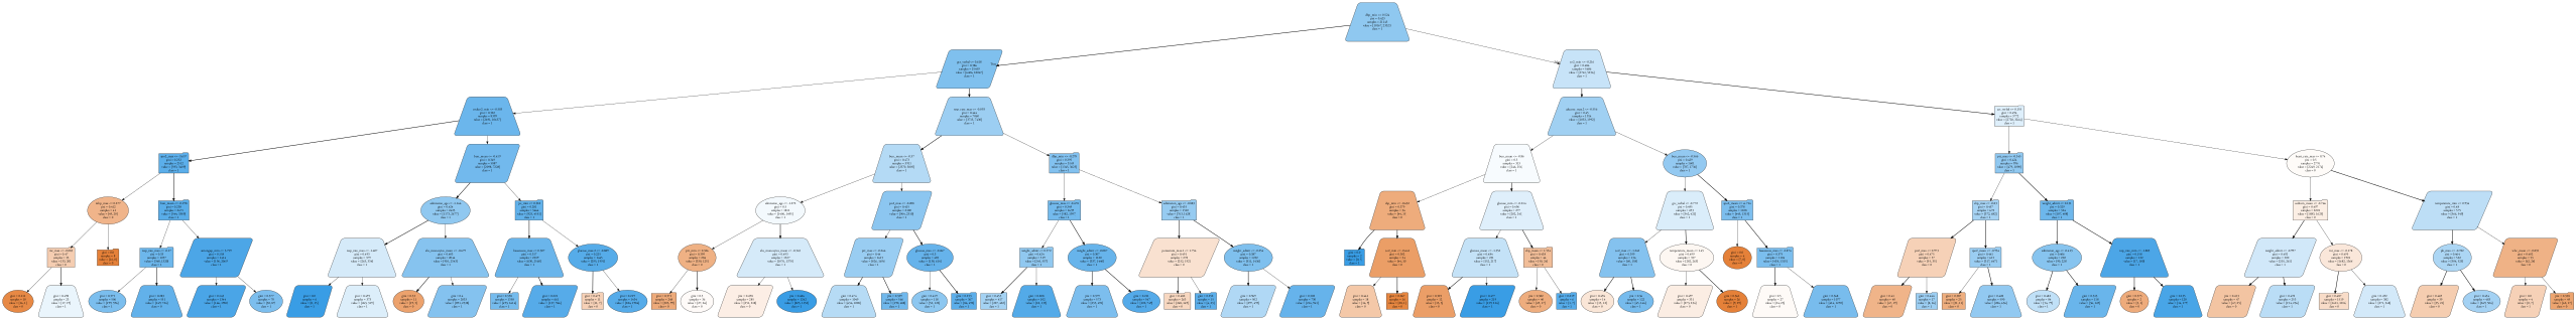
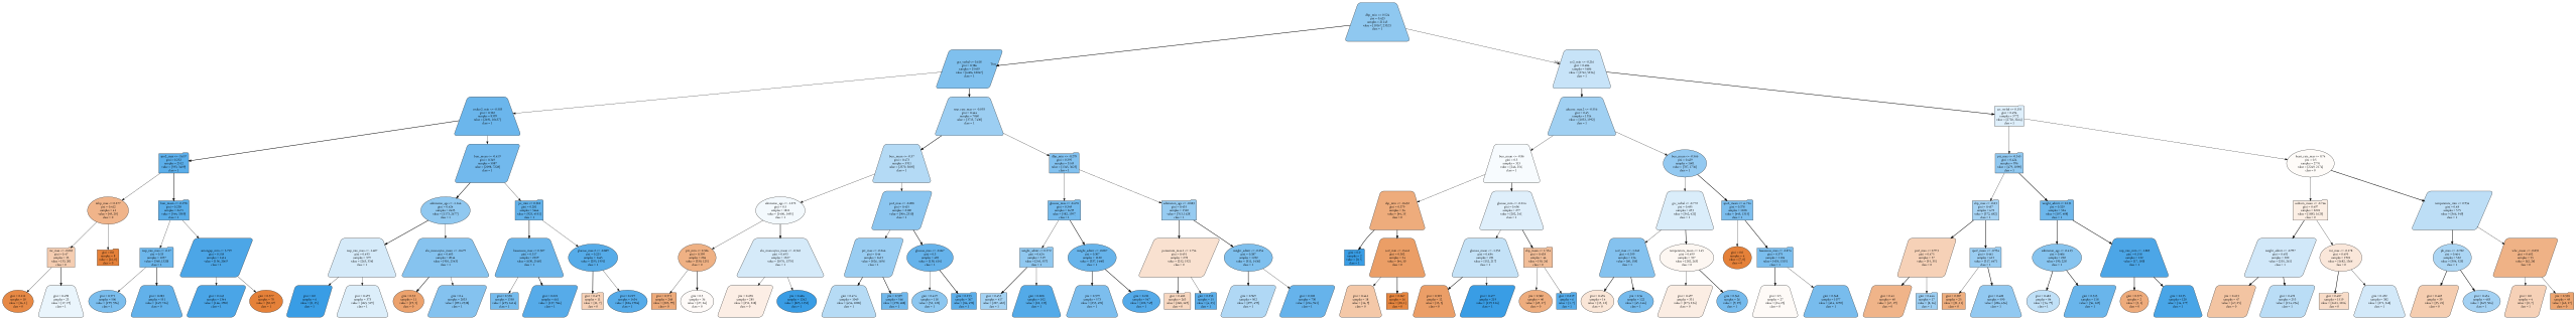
  digraph {
    fontname="EB Garamond"
    node [color=black fillcolor="#399de5" fontname="EB Garamond" shape=folder style="filled, rounded"]
    edge [fontname="EB Garamond" style=bold]
    n1 [fillcolor="#8fc8f0" label="dbp_min <= 0.524\ngini = 0.423\nsamples = 21145\nvalue = [10167, 23323]\nclass = 1" shape=trapezium]
    n2 [fillcolor="#7fc0ee" label="gcs_verbal <= 0.618\ngini = 0.386\nsamples = 15459\nvalue = [6406, 18067]\nclass = 1" shape=parallelogram]
    n3 [fillcolor="#c7e3f8" label="po2_min <= -0.216\ngini = 0.486\nsamples = 5686\nvalue = [3761, 5256]\nclass = 1" shape=trapezium]
    n4 [fillcolor="#6bb6ec" label="totalco2_min <= -0.503\ngini = 0.322\nsamples = 8399\nvalue = [2691, 10637]\nclass = 1" shape=trapezium]
    n5 [fillcolor="#9ccef2" label="resp_rate_max <= -0.093\ngini = 0.444\nsamples = 7060\nvalue = [3715, 7430]\nclass = 1" shape=trapezium]
    n6 [fillcolor="#a0d0f2" label="glucose_max.2 <= -0.556\ngini = 0.45\nsamples = 1914\nvalue = [1033, 1992]\nclass = 1" shape=trapezium]
    n7 [fillcolor="#deeffb" label="gcs_verbal <= 0.155\ngini = 0.496\nsamples = 3772\nvalue = [2728, 3264]\nclass = 1"]
    n8 [fillcolor="#5baeea" label="spo2_max <= -3.657\ngini = 0.252\nsamples = 2512\nvalue = [593, 3409]\nclass = 1"]
    n9 [fillcolor="#72b9ed" label="bun_mean <= -0.419\ngini = 0.349\nsamples = 5887\nvalue = [2098, 7228]\nclass = 1" shape=parallelogram]
    n10 [fillcolor="#b4daf5" label="bun_mean <= -0.37\ngini = 0.473\nsamples = 3911\nvalue = [2370, 3805]\nclass = 1" shape=trapezium]
    n11 [fillcolor="#82c1ef" label="dbp_min <= -0.278\ngini = 0.395\nsamples = 3149\nvalue = [1345, 3625]\nclass = 1"]
    n12 [fillcolor="#f0b48a" label="mbp_max <= 0.277\ngini = 0.412\nsamples = 41\nvalue = [49, 20]\nclass = 0" shape=ellipse]
    n13 [fillcolor="#59ade9" label="bun_mean <= -0.198\ngini = 0.238\nsamples = 2471\nvalue = [544, 3389]\nclass = 1"]
    n14 [fillcolor="#90c8f0" label="admission_age <= -1.146\ngini = 0.424\nsamples = 2423\nvalue = [1173, 2677]\nclass = 1" shape=ellipse]
    n15 [fillcolor="#61b1ea" label="gcs_min <= 0.318\ngini = 0.281\nsamples = 3464\nvalue = [925, 4551]\nclass = 1"]
    n16 [fillcolor="#f5cdb1" label="inr_max <= -0.083\ngini = 0.47\nsamples = 33\nvalue = [33, 20]\nclass = 0"]
    n17 [fillcolor="#e58139" label="gini = 0.0\nsamples = 8\nvalue = [16, 0]\nclass = 0"]
    n18 [fillcolor="#6db7ec" label="resp_rate_max <= -0.17\ngini = 0.33\nsamples = 1057\nvalue = [348, 1320]\nclass = 1"]
    n19 [fillcolor="#4ca6e7" label="aniongap_min <= 3.759\ngini = 0.158\nsamples = 1414\nvalue = [196, 2069]\nclass = 1" shape=parallelogram]
    n20 [fillcolor="#e78945" label="gini = 0.111\nsamples = 10\nvalue = [16, 1]\nclass = 0" shape=ellipse]
    n21 [fillcolor="#eaf5fc" label="gini = 0.498\nsamples = 23\nvalue = [17, 19]\nclass = 1" shape=trapezium]
    n22 [fillcolor="#7bbeee" label="gini = 0.375\nsamples = 506\nvalue = [199, 596]\nclass = 1" shape=ellipse]
    n23 [fillcolor="#62b1ea" label="gini = 0.283\nsamples = 551\nvalue = [149, 724]\nclass = 0" shape=trapezium]
    n24 [fillcolor="#4aa5e7" label="gini = 0.143\nsamples = 1344\nvalue = [166, 1980]\nclass = 1" shape=parallelogram]
-   n25 [fillcolor="#7cbeee" label="gini = 0.377\nsamples = 70\nvalue = [30, 89]\nclass = 1" shape=ellipse]
+   n25 [fillcolor="#e58139" label="gini = 0.377\nsamples = 70\nvalue = [30, 89]\nclass = 1" shape=ellipse]
    n26 [fillcolor="#d5eaf9" label="resp_rate_max <= -1.607\ngini = 0.493\nsamples = 379\nvalue = [263, 334]\nclass = 1" shape=trapezium]
    n27 [fillcolor="#86c3ef" label="abs_monocytes_mean <= -0.679\ngini = 0.403\nsamples = 2044\nvalue = [910, 2343]\nclass = 1" shape=trapezium]
    n28 [fillcolor="#6ab5eb" label="baseexcess_max <= 0.307\ngini = 0.317\nsamples = 2019\nvalue = [630, 2560]\nclass = 1" shape=trapezium]
    n29 [fillcolor="#56ace9" label="glucose_max.2 <= -0.889\ngini = 0.225\nsamples = 1445\nvalue = [295, 1991]\nclass = 1" shape=ellipse]
    n30 [label="gini = 0.0\nsamples = 6\nvalue = [0, 15]\nclass = 1" shape=parallelogram]
    n31 [fillcolor="#dceefa" label="gini = 0.495\nsamples = 373\nvalue = [263, 319]\nclass = 1" shape=trapezium]
    n32 [fillcolor="#eca26d" label="gini = 0.33\nsamples = 11\nvalue = [19, 5]\nclass = 0" shape=ellipse]
    n33 [fillcolor="#84c2ef" label="gini = 0.4\nsamples = 2033\nvalue = [891, 2338]\nclass = 1" shape=parallelogram]
    n34 [fillcolor="#75bbed" label="gini = 0.358\nsamples = 1358\nvalue = [493, 1614]\nclass = 1"]
    n35 [fillcolor="#56abe9" label="gini = 0.221\nsamples = 661\nvalue = [137, 946]\nclass = 1" shape=parallelogram]
    n36 [fillcolor="#f6d1b7" label="gini = 0.475\nsamples = 11\nvalue = [11, 7]\nclass = 0"]
    n37 [fillcolor="#55abe9" label="gini = 0.219\nsamples = 1434\nvalue = [284, 1984]\nclass = 1" shape=ellipse]
    n38 [fillcolor="#f3f9fd" label="admission_age <= -1.272\ngini = 0.5\nsamples = 1811\nvalue = [1406, 1495]\nclass = 1" shape=ellipse]
    n39 [fillcolor="#8cc6f0" label="po2_max <= -0.208\ngini = 0.415\nsamples = 2100\nvalue = [964, 2310]\nclass = 1" shape=parallelogram]
    n40 [fillcolor="#73baed" label="glucose_max <= -0.478\ngini = 0.349\nsamples = 1639\nvalue = [582, 1997]\nclass = 1"]
    n41 [fillcolor="#96cbf1" label="admission_age <= -0.883\ngini = 0.435\nsamples = 1510\nvalue = [763, 1628]\nclass = 1"]
    n42 [fillcolor="#efb184" label="ptt_min <= 0.326\ngini = 0.399\nsamples = 284\nvalue = [330, 125]\nclass = 0" shape=ellipse]
    n43 [fillcolor="#d5eaf9" label="abs_monocytes_mean <= -0.365\ngini = 0.493\nsamples = 1527\nvalue = [1076, 1370]\nclass = 1" shape=trapezium]
    n44 [fillcolor="#99cdf2" label="ptt_max <= -0.246\ngini = 0.44\nsamples = 1615\nvalue = [826, 1696]\nclass = 1" shape=parallelogram]
    n45 [fillcolor="#66b3eb" label="glucose_max <= -0.267\ngini = 0.3\nsamples = 485\nvalue = [138, 614]\nclass = 1" shape=ellipse]
    n46 [fillcolor="#edaa7a" label="gini = 0.371\nsamples = 248\nvalue = [303, 99]\nclass = 0"]
    n47 [fillcolor="#fefaf8" label="gini = 0.5\nsamples = 36\nvalue = [27, 26]\nclass = 0" shape=ellipse]
    n48 [fillcolor="#fceee5" label="gini = 0.498\nsamples = 285\nvalue = [251, 218]\nclass = 0" shape=parallelogram]
    n49 [label="gini = 0.486\nsamples = 1242\nvalue = [825, 1152]\nclass = 1" shape=ellipse]
    n50 [fillcolor="#b6dbf5" label="gini = 0.474\nsamples = 1049\nvalue = [636, 1008]\nclass = 1" shape=trapezium]
    n51 [fillcolor="#70b8ec" label="gini = 0.339\nsamples = 566\nvalue = [190, 688]\nclass = 1"]
    n52 [fillcolor="#8dc7f0" label="gini = 0.419\nsamples = 118\nvalue = [52, 122]\nclass = 1" shape=ellipse]
    n53 [fillcolor="#5caeea" label="gini = 0.253\nsamples = 367\nvalue = [86, 492]\nclass = 1"]
    n54 [fillcolor="#90c8f0" label="weight_admit <= 0.572\ngini = 0.424\nsamples = 519\nvalue = [245, 557]\nclass = 1"]
    n55 [fillcolor="#67b4eb" label="weight_admit <= -0.087\ngini = 0.307\nsamples = 1120\nvalue = [337, 1440]\nclass = 1" shape=ellipse]
    n56 [fillcolor="#f9e1d0" label="potassium_max.1 <= 1.756\ngini = 0.491\nsamples = 278\nvalue = [252, 192]\nclass = 0" shape=parallelogram]
    n57 [fillcolor="#7fc0ee" label="weight_admit <= -0.254\ngini = 0.387\nsamples = 1232\nvalue = [511, 1436]\nclass = 1" shape=ellipse]
    n58 [fillcolor="#a4d2f3" label="gini = 0.455\nsamples = 417\nvalue = [227, 422]\nclass = 1"]
    n59 [fillcolor="#53aae8" label="gini = 0.208\nsamples = 102\nvalue = [18, 135]\nclass = 1" shape=trapezium]
    n60 [fillcolor="#7cbeee" label="gini = 0.379\nsamples = 573\nvalue = [235, 691]\nclass = 1" shape=trapezium]
    n61 [fillcolor="#54aae9" label="gini = 0.211\nsamples = 547\nvalue = [102, 749]\nclass = 1" shape=ellipse]
    n62 [fillcolor="#f7d7c0" label="gini = 0.482\nsamples = 263\nvalue = [248, 169]\nclass = 0"]
    n63 [fillcolor="#5baeea" label="gini = 0.252\nsamples = 15\nvalue = [4, 23]\nclass = 1"]
    n64 [fillcolor="#b0d8f5" label="gini = 0.969\nsamples = 502\nvalue = [297, 495]\nclass = 1" shape=parallelogram]
    n65 [fillcolor="#66b3eb" label="gini = 0.302\nsamples = 730\nvalue = [214, 941]\nclass = 1" shape=parallelogram]
    n66 [fillcolor="#f7fbfe" label="bun_mean <= -0.86\ngini = 0.5\nsamples = 313\nvalue = [246, 256]\nclass = 1" shape=trapezium]
    n67 [fillcolor="#93c9f1" label="bun_mean <= -0.566\ngini = 0.429\nsamples = 1601\nvalue = [787, 1736]\nclass = 1" shape=ellipse]
    n68 [fillcolor="#90c8f0" label="ptt_max <= -0.345\ngini = 0.424\nsamples = 996\nvalue = [479, 1090]\nclass = 1"]
    n69 [fillcolor="#fefbf8" label="heart_rate_max <= 0.74\ngini = 0.5\nsamples = 2776\nvalue = [2249, 2174]\nclass = 0" shape=ellipse]
    n70 [fillcolor="#eeac7c" label="sbp_min <= -0.632\ngini = 0.379\nsamples = 36\nvalue = [44, 15]\nclass = 0" shape=trapezium]
    n71 [fillcolor="#dfeffb" label="glucose_min <= -0.214\ngini = 0.496\nsamples = 277\nvalue = [202, 241]\nclass = 1" shape=trapezium]
    n72 [fillcolor="#daedfa" label="gcs_verbal <= -0.772\ngini = 0.495\nsamples = 493\nvalue = [342, 421]\nclass = 1" shape=trapezium]
    n73 [fillcolor="#7cbeee" label="spo2_mean <= -6.714\ngini = 0.378\nsamples = 1108\nvalue = [445, 1315]\nclass = 1"]
    n74 [label="gini = 0.0\nsamples = 2\nvalue = [0, 5]\nclass = 1"]
    n75 [fillcolor="#eb9e66" label="po2_min <= -0.641\ngini = 0.302\nsamples = 34\nvalue = [44, 10]\nclass = 0" shape=trapezium]
    n76 [fillcolor="#c4e2f7" label="glucose_mean <= -1.352\ngini = 0.484\nsamples = 231\nvalue = [152, 217]\nclass = 1" shape=trapezium]
    n77 [fillcolor="#f1bd98" label="sbp_mean <= 1.554\ngini = 0.438\nsamples = 46\nvalue = [50, 24]\nclass = 0"]
    n78 [fillcolor="#f4c8a8" label="gini = 0.461\nsamples = 18\nvalue = [16, 9]\nclass = 0" shape=trapezium]
    n79 [fillcolor="#e68640" label="gini = 0.067\nsamples = 16\nvalue = [28, 1]\nclass = 0"]
    n80 [fillcolor="#eb9e67" label="gini = 0.305\nsamples = 12\nvalue = [13, 3]\nclass = 0" shape=trapezium]
    n81 [label="gini = 0.477\nsamples = 219\nvalue = [139, 214]\nclass = 1" shape=parallelogram]
    n82 [fillcolor="#eead7e" label="gini = 0.382\nsamples = 40\nvalue = [49, 17]\nclass = 0" shape=ellipse]
    n83 [fillcolor="#55abe9" label="gini = 0.219\nsamples = 6\nvalue = [1, 7]\nclass = 1"]
    n84 [fillcolor="#84c2ef" label="po2_max <= -1.242\ngini = 0.399\nsamples = 136\nvalue = [60, 158]\nclass = 1" shape=trapezium]
    n85 [fillcolor="#fdf7f2" label="temperature_mean <= 1.45\ngini = 0.499\nsamples = 357\nvalue = [282, 263]\nclass = 0" shape=ellipse]
    n86 [fillcolor="#e58139" label="gini = 0.0\nsamples = 4\nvalue = [7, 0]\nclass = 0" shape=ellipse]
    n87 [fillcolor="#7bbeee" label="baseexcess_max <= -2.874\ngini = 0.375\nsamples = 1104\nvalue = [438, 1315]\nclass = 1"]
    n88 [fillcolor="#fae6d7" label="gini = 0.494\nsamples = 14\nvalue = [15, 12]\nclass = 0" shape=ellipse]
    n89 [fillcolor="#76bbed" label="gini = 0.36\nsamples = 122\nvalue = [45, 146]\nclass = 1" shape=ellipse]
    n90 [fillcolor="#fbede3" label="gini = 0.497\nsamples = 331\nvalue = [273, 234]\nclass = 0" shape=parallelogram]
-   n91 [fillcolor="#e58139" label="gini = 0.361\nsamples = 26\nvalue = [9, 29]\nclass = 1" shape=ellipse]
+   n91 [fillcolor="#76bbed" label="gini = 0.361\nsamples = 26\nvalue = [9, 29]\nclass = 1" shape=ellipse]
    n92 [fillcolor="#fefaf7" label="gini = 0.5\nsamples = 27\nvalue = [24, 23]\nclass = 0" shape=trapezium]
    n93 [fillcolor="#78bced" label="gini = 0.368\nsamples = 1077\nvalue = [414, 1292]\nclass = 1" shape=trapezium]
    n94 [fillcolor="#a5d2f3" label="sbp_max <= -0.83\ngini = 0.457\nsamples = 672\nvalue = [372, 682]\nclass = 1"]
    n95 [fillcolor="#6db7ec" label="weight_admit <= 0.131\ngini = 0.329\nsamples = 324\nvalue = [107, 408]\nclass = 1"]
    n96 [fillcolor="#fbeee4" label="sodium_mean <= -0.766\ngini = 0.497\nsamples = 2201\nvalue = [1883, 1625]\nclass = 0"]
    n97 [fillcolor="#bddef6" label="temperature_min <= 0.934\ngini = 0.48\nsamples = 575\nvalue = [366, 549]\nclass = 1" shape=parallelogram]
    n98 [fillcolor="#f6d1b7" label="po2_max <= 0.973\ngini = 0.475\nsamples = 57\nvalue = [55, 35]\nclass = 0" shape=parallelogram]
    n99 [fillcolor="#9acdf2" label="spo2_mean <= -0.934\ngini = 0.441\nsamples = 615\nvalue = [317, 647]\nclass = 1"]
    n100 [fillcolor="#87c4ef" label="admission_age <= -0.413\ngini = 0.406\nsamples = 202\nvalue = [90, 228]\nclass = 1" shape=ellipse]
    n101 [fillcolor="#4ca6e7" label="resp_rate_min <= -1.885\ngini = 0.158\nsamples = 122\nvalue = [17, 180]\nclass = 1" shape=trapezium]
    n102 [fillcolor="#f0b489" label="gini = 0.41\nsamples = 40\nvalue = [47, 19]\nclass = 0" shape=parallelogram]
    n103 [fillcolor="#9ccef2" label="gini = 0.444\nsamples = 17\nvalue = [8, 16]\nclass = 1"]
    n104 [fillcolor="#eeae7f" label="gini = 0.387\nsamples = 25\nvalue = [31, 11]\nclass = 0"]
    n105 [fillcolor="#92c9f1" label="gini = 0.428\nsamples = 590\nvalue = [286, 636]\nclass = 1" shape=trapezium]
    n106 [fillcolor="#c0e0f7" label="gini = 0.482\nsamples = 84\nvalue = [54, 79]\nclass = 1" shape=ellipse]
    n107 [fillcolor="#69b5eb" label="gini = 0.313\nsamples = 118\nvalue = [36, 149]\nclass = 1" shape=parallelogram]
    n108 [fillcolor="#eeab7b" label="gini = 0.375\nsamples = 2\nvalue = [3, 1]\nclass = 0" shape=ellipse]
    n109 [fillcolor="#48a5e7" label="gini = 0.135\nsamples = 120\nvalue = [14, 179]\nclass = 1" shape=trapezium]
    n110 [fillcolor="#d1e8f9" label="weight_admit <= -0.997\ngini = 0.492\nsamples = 300\nvalue = [201, 261]\nclass = 1" shape=parallelogram]
    n111 [fillcolor="#fae7da" label="inr_max <= -0.178\ngini = 0.495\nsamples = 1901\nvalue = [1682, 1364]\nclass = 0" shape=ellipse]
    n112 [fillcolor="#acd6f4" label="ph_max <= -0.782\ngini = 0.464\nsamples = 522\nvalue = [304, 525]\nclass = 1" shape=ellipse]
    n113 [fillcolor="#efb286" label="wbc_mean <= -0.835\ngini = 0.402\nsamples = 53\nvalue = [62, 24]\nclass = 0" shape=parallelogram]
    n114 [fillcolor="#f3c4a2" label="gini = 0.453\nsamples = 47\nvalue = [47, 25]\nclass = 0" shape=parallelogram]
    n115 [fillcolor="#baddf6" label="gini = 0.478\nsamples = 253\nvalue = [154, 236]\nclass = 1" shape=parallelogram]
    n116 [fillcolor="#f8dcc8" label="gini = 0.487\nsamples = 1519\nvalue = [1411, 1016]\nclass = 0"]
    n117 [fillcolor="#d3e9f9" label="gini = 0.492\nsamples = 382\nvalue = [271, 348]\nclass = 1" shape=trapezium]
    n118 [fillcolor="#f5cdb0" label="gini = 0.469\nsamples = 39\nvalue = [35, 21]\nclass = 0" shape=parallelogram]
    n119 [fillcolor="#a3d1f3" label="gini = 0.454\nsamples = 483\nvalue = [269, 504]\nclass = 1" shape=ellipse]
    n120 [fillcolor="#f6d1b7" label="gini = 0.0\nsamples = 4\nvalue = [0, 7]\nclass = 1" shape=parallelogram]
    n121 [fillcolor="#eca46f" label="gini = 0.338\nsamples = 49\nvalue = [62, 17]\nclass = 0"]
    n1 -> n2 [headlabel=True labelangle=45 labeldistance=2.5]
    n1 -> n3 [headlabel=False labelangle=-45 labeldistance=2.5 style=solid]
    n2 -> n4 [style=solid]
    n2 -> n5
    n3 -> n6
    n3 -> n7
    n4 -> n8
    n4 -> n9 [style=solid]
    n5 -> n10
    n5 -> n11 [style=solid]
    n6 -> n66 [style=solid]
    n6 -> n67 [style=solid]
    n7 -> n68 [style=solid]
    n7 -> n69 [style=solid]
    n8 -> n12 [style=solid]
    n8 -> n13
    n9 -> n14
    n9 -> n15 [style=solid]
    n10 -> n38 [style=solid]
    n10 -> n39 [style=solid]
    n11 -> n40 [style=solid]
    n11 -> n41 [style=solid]
    n12 -> n16 [style=solid]
    n12 -> n17 [style=solid]
    n13 -> n18 [style=solid]
    n13 -> n19 [style=solid]
    n14 -> n26
    n14 -> n27 [style=solid]
    n15 -> n28
    n15 -> n29 [style=solid]
    n16 -> n20 [style=solid]
    n16 -> n21
    n18 -> n22 [style=solid]
    n18 -> n23
    n19 -> n24 [style=solid]
    n19 -> n25 [style=solid]
    n26 -> n30 [style=solid]
    n26 -> n31 [style=solid]
    n27 -> n32
    n27 -> n33 [style=solid]
    n28 -> n34 [style=solid]
    n28 -> n35
    n29 -> n36
    n29 -> n37 [style=solid]
    n38 -> n42 [style=solid]
    n38 -> n43
    n39 -> n44 [style=solid]
    n39 -> n45
    n40 -> n54 [style=solid]
    n40 -> n55
    n41 -> n56
    n41 -> n57
    n42 -> n46 [style=solid]
    n42 -> n47
    n43 -> n48 [style=solid]
    n43 -> n49 [style=solid]
    n44 -> n50
    n44 -> n51
    n45 -> n52 [style=solid]
    n45 -> n53
    n54 -> n58
    n54 -> n59 [style=solid]
    n55 -> n60
    n55 -> n61
    n56 -> n62
    n56 -> n63 [style=solid]
    n57 -> n64
    n57 -> n65 [style=solid]
    n66 -> n70 [style=solid]
    n66 -> n71
    n67 -> n72 [style=solid]
    n67 -> n73
    n68 -> n94 [style=solid]
    n68 -> n95
    n69 -> n96 [style=solid]
    n69 -> n97
    n70 -> n74
    n70 -> n75
    n71 -> n76 [style=solid]
    n71 -> n77
    n72 -> n84 [style=solid]
    n72 -> n85
    n73 -> n86 [style=solid]
    n73 -> n87
    n75 -> n78 [style=solid]
    n75 -> n79
    n76 -> n80
    n76 -> n81 [style=solid]
    n77 -> n82 [style=solid]
    n77 -> n83 [style=solid]
    n84 -> n88
    n84 -> n89
    n85 -> n90 [style=solid]
    n85 -> n91
    n87 -> n92
    n87 -> n93 [style=solid]
    n94 -> n98
    n94 -> n99
    n95 -> n100
    n95 -> n101
    n96 -> n110
    n96 -> n111 [style=solid]
    n97 -> n112
    n97 -> n113 [style=solid]
    n98 -> n102
    n98 -> n103 [style=solid]
    n99 -> n104 [style=solid]
    n99 -> n105
    n100 -> n106
    n100 -> n107
    n101 -> n108
    n101 -> n109
    n110 -> n114
    n110 -> n115
    n111 -> n116
    n111 -> n117 [style=solid]
    n112 -> n118
    n112 -> n119
    n113 -> n120 [style=solid]
    n113 -> n121 [style=solid]
  }
